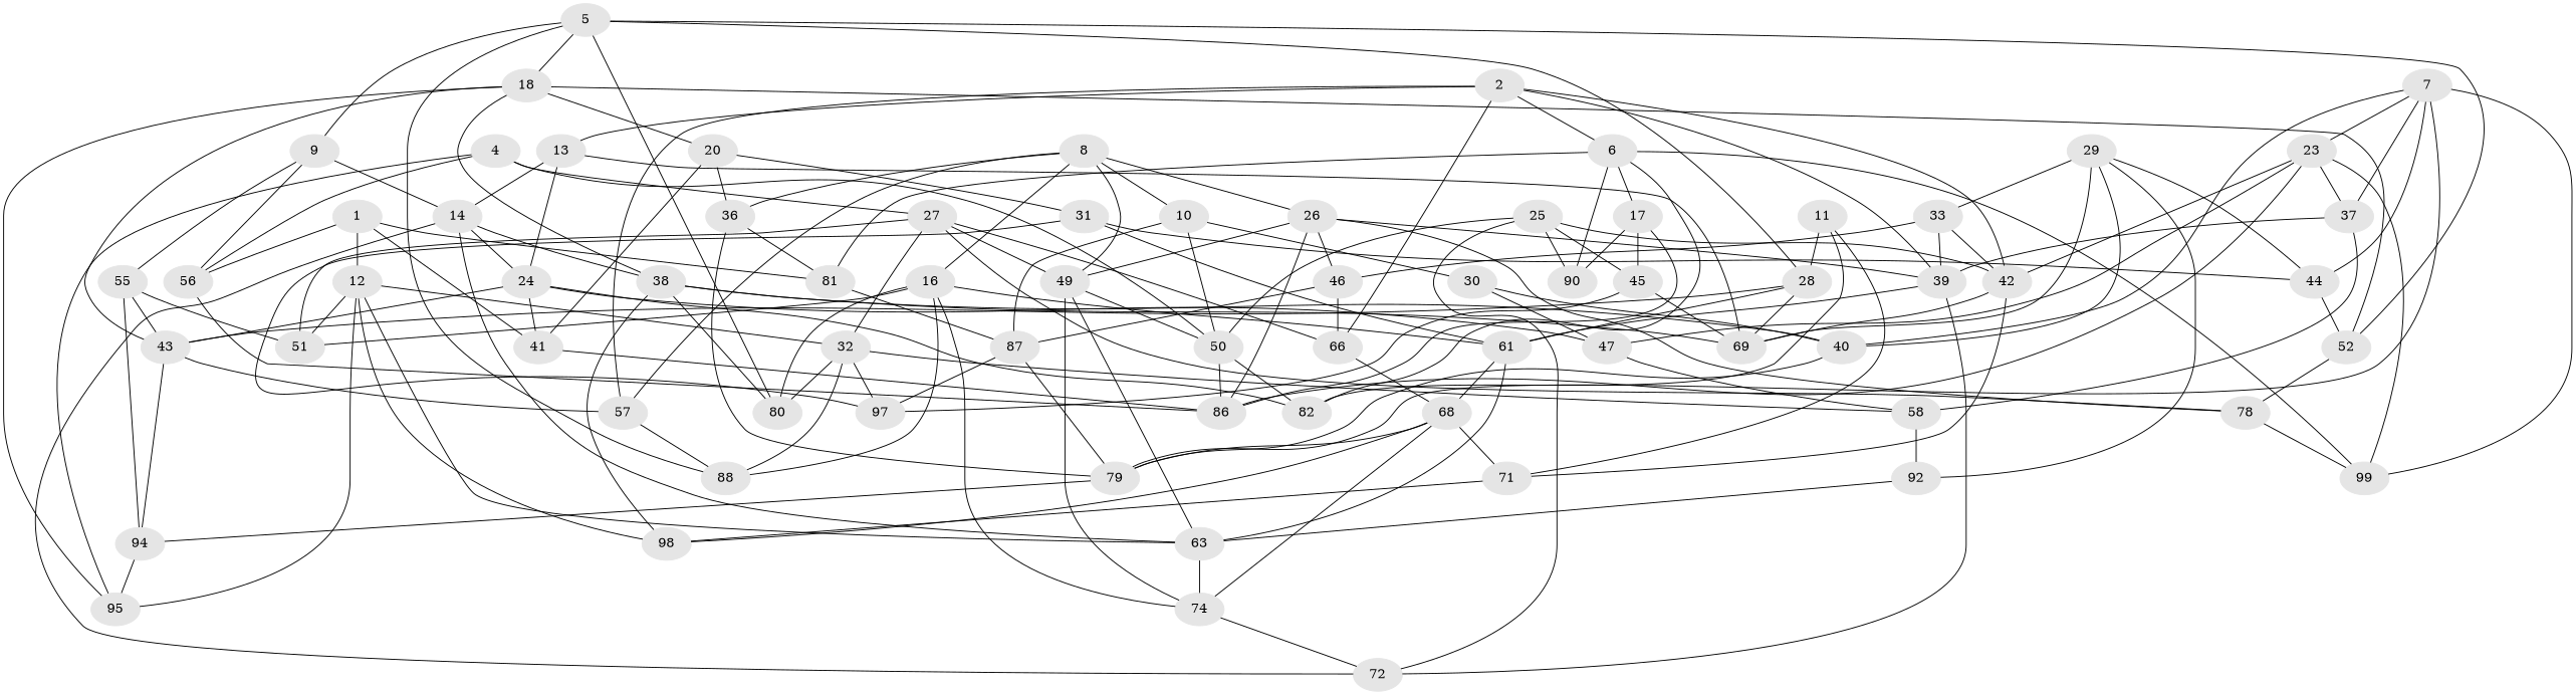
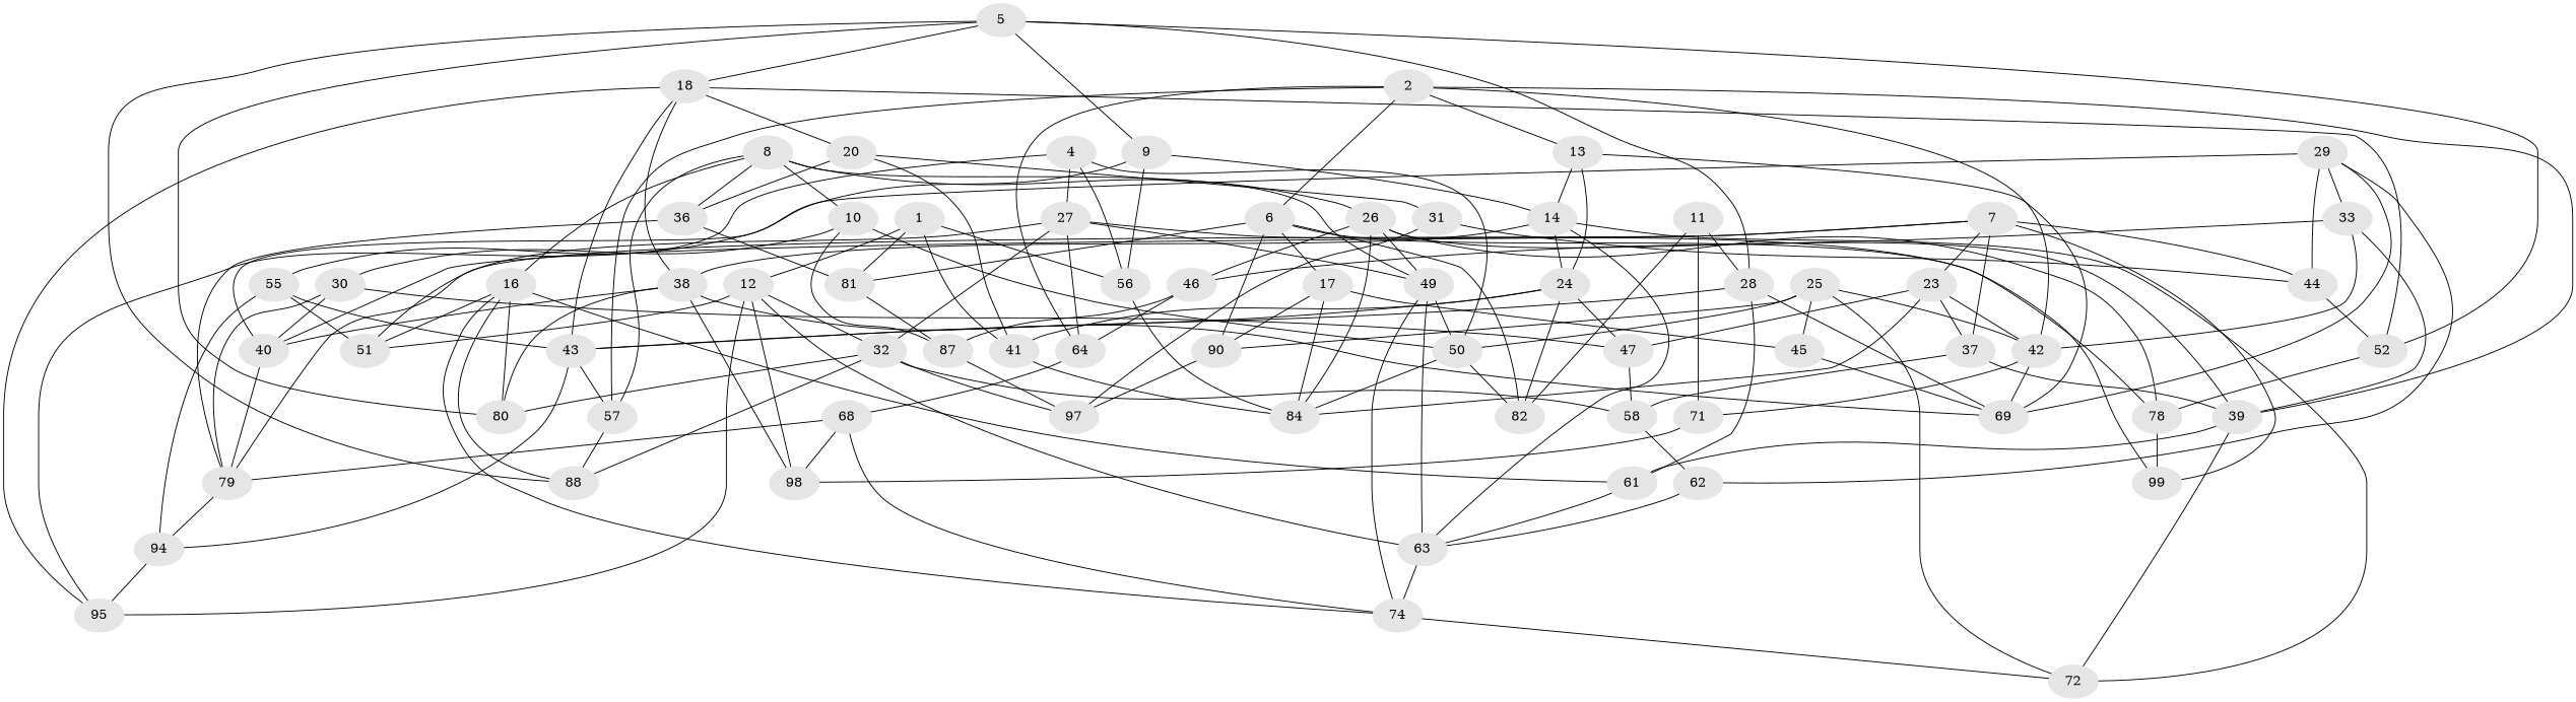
  graph {
    node [color=gray90 style=filled]
    12 [super="+65"]
    95
    32 [super="+35"]
    51
    98
    63 [super="+70"]
    1
    41
    56
    81
-   84 [super="+102" label=86]
+   84 [super="+102"]
    87
    2 [super="+3"]
    6 [super="+91"]
    13
    39 [super="+60"]
    42 [super="+55"]
    57
-   66
+   66 [label=64]
    17
    82
    90
    99
    14 [super="+21"]
    24 [super="+54"]
    69 [super="+76"]
    n27 [label=72]
    61 [super="+101"]
    71
    88
    68 [super="+92"]
    27 [super="+85"]
    49 [super="+100"]
    78
    4
    50 [super="+59"]
    5 [super="+34"]
    9
    18 [super="+89"]
    28 [super="+83"]
    52
    80
    n43 [label=55]
    38 [super="+77"]
    43 [super="+64"]
    20
    45
    7 [super="+22"]
    23 [super="+73"]
    37
    40 [super="+48"]
    44
    79 [super="+96"]
    47
    58
    94
    8 [super="+19"]
    10
    16 [super="+67"]
    26 [super="+86"]
    36
    30
    74 [super="+93"]
    46
    97
    11
-   62 [label=92]
+   62
    31
    25 [super="+72"]
    29 [super="+53"]
    33
    12 -- 95
    12 -- 32
    12 -- 51
    12 -- 98
    12 -- 63
    32 -- 88
    32 -- 80
    32 -- 58
    32 -- 97
    63 -- 74 [weight=2]
    1 -- 12
    1 -- 41
    1 -- 56
    1 -- 81
    41 -- 84
    56 -- 84
    81 -- 87
    87 -- 97
    2 -- 6
    2 -- 13
    2 -- 39
    2 -- 42
    2 -- 57
    2 -- 66
    6 -- 81
    6 -- 17
    6 -- 82
    6 -- 90
    6 -- 99
    13 -- 14
    13 -- 24
    13 -- 69
    39 -- n27
    39 -- 61
    42 -- 69
    42 -- 71
    57 -- 88
    66 -- 68
    17 -- 84
    17 -- 90
    17 -- 45
    14 -- 63
    14 -- 24
    14 -- n27
    14 -- 38
    24 -- 41
    24 -- 82
    24 -- 43
    24 -- 47
    61 -- 63
-   61 -- 68
    71 -- 98
    68 -- 98
-   68 -- 71
    68 -- 79
    68 -- 74
    27 -- 32
    27 -- 51
    27 -- 66
    27 -- 49
    27 -- 78
    49 -- 63
    49 -- 50
    49 -- 74
    78 -- 99
    4 -- 95
    4 -- 56
    4 -- 27
    4 -- 50
    50 -- 84
    50 -- 82
    5 -- 88
    5 -- 9
    5 -- 18
    5 -- 28
    5 -- 52
    5 -- 80
    9 -- 56
    9 -- 14
    9 -- n43
    18 -- 95
    18 -- 52
    18 -- 38
    18 -- 43
    18 -- 20
    28 -- 69
    28 -- 61
    28 -- 43
    52 -- 78
    n43 -- 51
    n43 -- 43
    n43 -- 94
    38 -- 98
    38 -- 69
    38 -- 80
    38 -- 40
    43 -- 57
    43 -- 94
    20 -- 41
    20 -- 36
    20 -- 31
    45 -- 69
-   45 -- 97
+   90 -- 97
    7 -- 99
    7 -- 23
    7 -- 37
    7 -- 40
    7 -- 44
    7 -- 79
    23 -- 84
    23 -- 42
-   23 -- 99
    23 -- 37
    23 -- 47
    37 -- 39
    37 -- 58
    40 -- 79
    44 -- 52
    79 -- 94
    47 -- 58
    58 -- 62
    94 -- 95
    8 -- 57
    8 -- 49
    8 -- 10
    8 -- 16
    8 -- 26
    8 -- 36
    10 -- 87
    10 -- 50
    10 -- 30
    16 -- 51
    16 -- 61
    16 -- 88
    16 -- 80
    16 -- 74
    26 -- 84
    26 -- 39
    26 -- 49
    26 -- 78
    26 -- 46
    36 -- 81
    36 -- 79
    30 -- 40
-   87 -- 79
+   30 -- 79
    30 -- 47
    74 -- n27
    46 -- 87
    46 -- 66
    11 -- 82
    11 -- 71
    11 -- 28 [weight=2]
    62 -- 63
-   31 -- 61
    31 -- 44
    31 -- 97
    25 -- 42
    25 -- 90 [weight=2]
    25 -- n27
    25 -- 50
    25 -- 45
    29 -- 69
    29 -- 40 [weight=2]
    29 -- 44
    29 -- 62
    29 -- 33
    33 -- 39
    33 -- 42
    33 -- 46
  }
